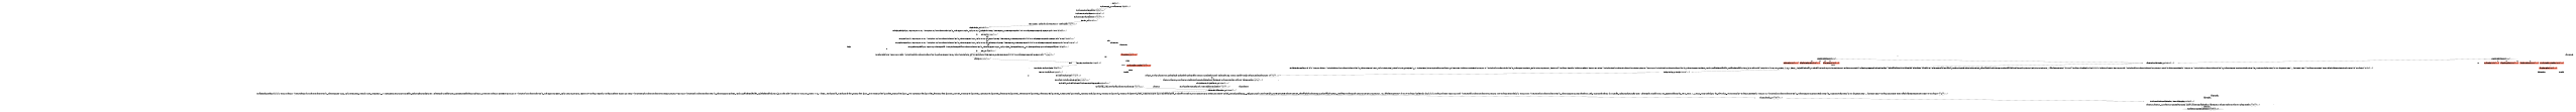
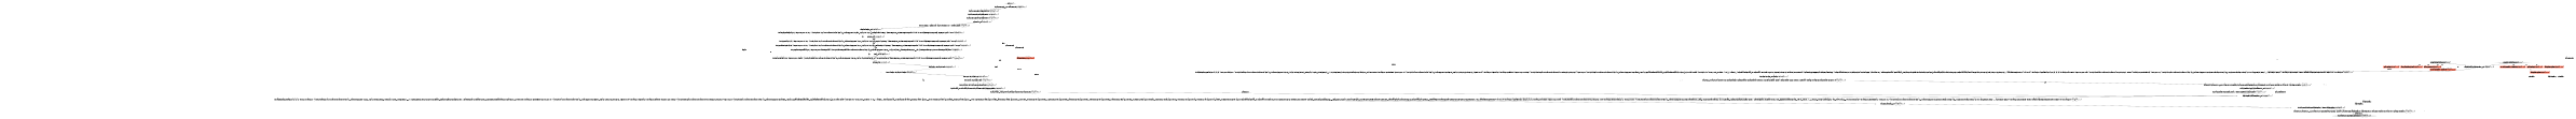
  digraph {
    node [fillcolor=white shape=ellipse style=filled]
    edge [style=bold]
    n1 [label="Tenants tenants = mock()@@@7@@@['0', '0', '1']"]
    n2 [label="doReturn(tenants).when(pulsarAdmin).tenants()@@@75@@@['0', '0', '1']"]
    n3 [label="doReturn(new LinkedList<>(topicNames.stream().map(null).collect(Collectors.toSet()))).when(tenants).getTenants()@@@8@@@['0', '0', '1']"]
    n4 [label="doReturn(namespaces).when(pulsarAdmin).namespaces()@@@76@@@['0', '0', '1']"]
    n5 [label="Namespaces namespaces = mock()@@@9@@@['0', '0', '1']"]
    n6 [fillcolor=tomato label="final Long entriesNum@@@2@@@['1', '0', '0']" shape=box]
    n7 [label="when(managedLedgerFactory.openReadOnlyCursor(any(),any(),any())).then(new Answer<ReadOnlyCursor>(){@Override public ReadOnlyCursor answer(InvocationOnMock invocationOnMock){Object(( args = invocationOnMock.getArguments()String topic = (String)args(0(PositionImpl positionImpl = (PositionImpl)args(1(int position = positionImpl.getEntryId() == -1? 0: (int)positionImpl.getEntryId()positions.put(topic,position)ReadOnlyCursorImpl readOnlyCursor = mock()doReturn(entriesNum).when(readOnlyCursor).getNumberOfEntries()doAnswer(new Answer<Void>(){@Override public Void answer(InvocationOnMock invocation){Object(( args = invocation.getArguments()Integer skipEntries = (Integer)args(0(positions.put(topic,positions.get(topic) + skipEntries)return null}}).when(readOnlyCursor).skipEntries(anyInt())when(readOnlyCursor.getReadPosition()).thenAnswer(new Answer<PositionImpl>(){@Override public PositionImpl answer(InvocationOnMock invocationOnMock){return PositionImpl.get(0,positions.get(topic))}})doAnswer(new Answer(){@Override public Object answer(InvocationOnMock invocationOnMock){Object(( args = invocationOnMock.getArguments()Integer readEntries = (Integer)args(0(AsyncCallbacks.ReadEntriesCallback callback = (AsyncCallbacks.ReadEntriesCallback)args(2(Object ctx = args(3(new Thread(new Runnable(){@Override public void run(){List<Entry> entries = new LinkedList<>()for (int i = 0 i < readEntries i++){MessageMetadata messageMetadata = new MessageMetadata().setProducerName(\"test-producer\").setSequenceId(positions.get(topic)).setPublishTime(System.currentTimeMillis())if (KeyValueEncodingType.SEPARATED.equals(schema.getKeyValueEncodingType())) {messageMetadata.setPartitionKey(new String(schema.getKeySchema().encode(message.getKey()),Charset.forName(\"UTF-8\"))).setPartitionKeyB64Encoded(false)}ByteBuf dataPayload = io.netty.buffer.Unpooled.copiedBuffer(schema.encode(message))ByteBuf byteBuf = serializeMetadataAndPayload(Commands.ChecksumType.Crc32c,messageMetadata,dataPayload)entries.add(EntryImpl.create(0,positions.get(topic),byteBuf))positions.put(topic,positions.get(topic) + 1)}callback.readEntriesComplete(entries,ctx)}}).start()return null}}).when(readOnlyCursor).asyncReadEntries(anyInt(),anyLong(),any(),any(),any())when(readOnlyCursor.hasMoreEntries()).thenAnswer(new Answer<Boolean>(){@Override public Boolean answer(InvocationOnMock invocationOnMock){return positions.get(topic) < entriesNum}})when(readOnlyCursor.getNumberOfEntries(any())).then(new Answer<Long>(){@Override public Long answer(InvocationOnMock invocationOnMock){Object(( args = invocationOnMock.getArguments()com.google.common.collect.Range<PositionImpl> range = (com.google.common.collect.Range<PositionImpl>)args(0(return (range.upperEndpoint().getEntryId() + 1) - range.lowerEndpoint().getEntryId()}})when(readOnlyCursor.getCurrentLedgerInfo()).thenReturn(MLDataFormats.ManagedLedgerInfo.LedgerInfo.newBuilder().setLedgerId(0).build())return readOnlyCursor}})@@@4@@@['1', '1', '0']"]
    n8 [label="PulsarSplit split = new PulsarSplit(0,pulsarConnectorId.toString(),topicName.getNamespace(),topicName.getLocalName(),topicName.getLocalName(),entriesNum,new String(schema.getSchemaInfo().getSchema()),schema.getSchemaInfo().getType(),0,entriesNum,0,0,TupleDomain.all(),objectMapper.writeValueAsString(schema.getSchemaInfo().getProperties()),null)@@@78@@@['1', '1', '0']"]
    n9 [fillcolor=lightgray label="mockKeyValueSchemaPulsarRecordCursor['1', '0', '0']" shape=diamond]
    n10 [label="ObjectMapper objectMapper = new ObjectMapper()@@@77@@@['1', '1', '0']"]
    n11 [label="PulsarRecordCursor pulsarRecordCursor = spy(new PulsarRecordCursor(ColumnHandles,split,pulsarConnectorConfig,managedLedgerFactory,new ManagedLedgerConfig(),new PulsarConnectorMetricsTracker(new NullStatsProvider()),dispatchingRowDecoderFactory))@@@79@@@['1', '1', '0']"]
    n12 [label="when(namespaces.getNamespaces(anyString())).thenAnswer(new Answer<List<String>>(){@Override public List<String> answer(InvocationOnMock invocation){Object(( args = invocation.getArguments()String tenant = (String)args(0(List<String> ns = getNamespace(tenant)if (ns.isEmpty()) {ClientErrorException cee = new ClientErrorException(Response.status(404).build())throw new PulsarAdminException(cee,cee.getMessage(),cee.getResponse().getStatus())}return ns}})@@@10@@@['0', '0', '1']"]
    n13 [label="Topics topics = mock()@@@23@@@['0', '0', '1']"]
    n14 [label="when(topics.getList(anyString(),any())).thenAnswer(new Answer<List<String>>(){@Override public List<String> answer(InvocationOnMock invocationOnMock){Object(( args = invocationOnMock.getArguments()String ns = (String)args(0(List<String> topics = getTopics(ns)if (topics.isEmpty()) {ClientErrorException cee = new ClientErrorException(Response.status(404).build())throw new PulsarAdminException(cee,cee.getMessage(),cee.getResponse().getStatus())}return topics}})@@@24@@@['0', '0', '1']"]
    n15 [label="doReturn(topics).when(pulsarAdmin).topics()@@@77@@@['0', '0', '1']"]
    n16 [fillcolor=tomato label="KeyValue message@@@2@@@['1', '0', '0']" shape=box]
    n17 [label="doReturn(pulsarAdmin).when(this.pulsarConnectorConfig).getPulsarAdmin()@@@79@@@['0', '0', '1']"]
    n18 [label="this.pulsarMetadata = new PulsarMetadata(pulsarConnectorId,this.pulsarConnectorConfig,dispatchingRowDecoderFactory)@@@80@@@['0', '0', '1']"]
    n19 [label="this.pulsarSplitManager = Mockito.spy(new PulsarSplitManager(pulsarConnectorId,this.pulsarConnectorConfig))@@@81@@@['0', '0', '1']"]
    n20 [label="PulsarSqlSchemaInfoProvider pulsarSqlSchemaInfoProvider = mock()@@@80@@@['1', '1', '0']"]
    n21 [label="ManagedLedgerFactory managedLedgerFactory = mock()@@@82@@@['1', '1', '1']"]
    n22 [label="when(pulsarSqlSchemaInfoProvider.getSchemaByVersion(any())).thenReturn(completedFuture(schema.getSchemaInfo()))@@@81@@@['1', '1', '0']"]
    n23 [label="when(managedLedgerFactory.openReadOnlyCursor(any(),any(),any())).then(new Answer<ReadOnlyCursor>(){@Override public ReadOnlyCursor answer(InvocationOnMock invocationOnMock){Object(( args = invocationOnMock.getArguments()String topic = (String)args(0(PositionImpl positionImpl = (PositionImpl)args(1(int position = positionImpl.getEntryId() == -1? 0: (int)positionImpl.getEntryId()positions.put(topic,position)String schemaName = TopicName.get(TopicName.get(topic.replaceAll(\"/persistent\",\"\")).getPartitionedTopicName()).getSchemaName()long entries = topicsToNumEntries.get(schemaName)ReadOnlyCursorImpl readOnlyCursor = mock()doReturn(entries).when(readOnlyCursor).getNumberOfEntries()doAnswer(new Answer<Void>(){@Override public Void answer(InvocationOnMock invocation){Object(( args = invocation.getArguments()Integer skipEntries = (Integer)args(0(positions.put(topic,positions.get(topic) + skipEntries)return null}}).when(readOnlyCursor).skipEntries(anyInt())when(readOnlyCursor.getReadPosition()).thenAnswer(new Answer<PositionImpl>(){@Override public PositionImpl answer(InvocationOnMock invocationOnMock){return PositionImpl.get(0,positions.get(topic))}})doAnswer(new Answer(){@Override public Object answer(InvocationOnMock invocationOnMock){Object(( args = invocationOnMock.getArguments()Integer readEntries = (Integer)args(0(AsyncCallbacks.ReadEntriesCallback callback = (AsyncCallbacks.ReadEntriesCallback)args(2(Object ctx = args(3(new Thread(new Runnable(){@Override public void run(){List<Entry> entries = new LinkedList<>()for (int i = 0 i < readEntries i++){TestPulsarConnector.Bar bar = new TestPulsarConnector.Bar()bar.field1 = fooFunctions.get(\"bar.field1\").apply(count) == null? null: (int)fooFunctions.get(\"bar.field1\").apply(count)bar.field2 = fooFunctions.get(\"bar.field2\").apply(count) == null? null: (String)fooFunctions.get(\"bar.field2\").apply(count)bar.field3 = (float)fooFunctions.get(\"bar.field3\").apply(count)Foo foo = new Foo()foo.field1 = (int)fooFunctions.get(\"field1\").apply(count)foo.field2 = (String)fooFunctions.get(\"field2\").apply(count)foo.field3 = (float)fooFunctions.get(\"field3\").apply(count)foo.field4 = (double)fooFunctions.get(\"field4\").apply(count)foo.field5 = (boolean)fooFunctions.get(\"field5\").apply(count)foo.field6 = (long)fooFunctions.get(\"field6\").apply(count)foo.timestamp = (long)fooFunctions.get(\"timestamp\").apply(count)foo.time = (int)fooFunctions.get(\"time\").apply(count)foo.date = (int)fooFunctions.get(\"date\").apply(count)foo.bar = barfoo.field7 = (Foo.TestEnum)fooFunctions.get(\"field7\").apply(count)MessageMetadata messageMetadata = new MessageMetadata().setProducerName(\"test-producer\").setSequenceId(positions.get(topic)).setPublishTime(System.currentTimeMillis())Schema schema = topicsToSchemas.get(schemaName).getType() == SchemaType.AVRO? AvroSchema.of(): JSONSchema.of()ByteBuf payload = io.netty.buffer.Unpooled.copiedBuffer(schema.encode(foo))ByteBuf byteBuf = serializeMetadataAndPayload(Commands.ChecksumType.Crc32c,messageMetadata,payload)completedBytes += byteBuf.readableBytes()entries.add(EntryImpl.create(0,positions.get(topic),byteBuf))positions.put(topic,positions.get(topic) + 1)count++}callback.readEntriesComplete(entries,ctx)}}).start()return null}}).when(readOnlyCursor).asyncReadEntries(anyInt(),anyLong(),any(),any(),any())when(readOnlyCursor.hasMoreEntries()).thenAnswer(new Answer<Boolean>(){@Override public Boolean answer(InvocationOnMock invocationOnMock){return positions.get(topic) < entries}})when(readOnlyCursor.findNewestMatching(any(),any())).then(new Answer<Position>(){@Override public Position answer(InvocationOnMock invocationOnMock){Object(( args = invocationOnMock.getArguments()com.google.common.base.Predicate<Entry> predicate = (com.google.common.base.Predicate<Entry>)args(1(String schemaName = TopicName.get(TopicName.get(topic.replaceAll(\"/persistent\",\"\")).getPartitionedTopicName()).getSchemaName()List<Entry> entries = getTopicEntries(schemaName)Integer target = nullfor (int i = entries.size() - 1 i >= 0 i--){Entry entry = entries.get(i)if (predicate.apply(entry)) {target = ibreak}}return target == null? null: new PositionImpl(0,target)}})when(readOnlyCursor.getNumberOfEntries(any())).then(new Answer<Long>(){@Override public Long answer(InvocationOnMock invocationOnMock){Object(( args = invocationOnMock.getArguments()com.google.common.collect.Range<PositionImpl> range = (com.google.common.collect.Range<PositionImpl>)args(0(return (range.upperEndpoint().getEntryId() + 1) - range.lowerEndpoint().getEntryId()}})when(readOnlyCursor.getCurrentLedgerInfo()).thenReturn(MLDataFormats.ManagedLedgerInfo.LedgerInfo.newBuilder().setLedgerId(0).build())return readOnlyCursor}})@@@83@@@['1', '1', '1']"]
    n24 [label="when(PulsarConnectorCache.instance.getManagedLedgerFactory()).thenReturn(managedLedgerFactory)@@@196@@@['0', '0', '1']"]
    n25 [label="PulsarRecordCursor pulsarRecordCursor = spy(new PulsarRecordCursor(topicsToColumnHandles.get(split.getKey()),split.getValue(),pulsarConnectorConfig,managedLedgerFactory,new ManagedLedgerConfig(),new PulsarConnectorMetricsTracker(new NullStatsProvider()),dispatchingRowDecoderFactory))@@@198@@@['0', '0', '1']"]
    n26 [label="PulsarConnectorCache.instance = mock()@@@195@@@['0', '0', '1']"]
    n27 [label="pulsarAdmin = mock()@@@74@@@['0', '0', '1']"]
    n28 [label="doReturn(schemas).when(pulsarAdmin).schemas()@@@78@@@['0', '0', '1']"]
    n29 [fillcolor=lightgray label="this.pulsarRecordCursors.put(split.getKey(),pulsarRecordCursor)@@@199@@@['0', '0', '1']"]
    n30 [label="when(topics.getPartitionedTopicList(anyString())).thenAnswer(new Answer<List<String>>(){@Override public List<String> answer(InvocationOnMock invocationOnMock){Object(( args = invocationOnMock.getArguments()String ns = (String)args(0(List<String> topics = getPartitionedTopics(ns)if (topics.isEmpty()) {ClientErrorException cee = new ClientErrorException(Response.status(404).build())throw new PulsarAdminException(cee,cee.getMessage(),cee.getResponse().getStatus())}return topics}})@@@37@@@['0', '0', '1']"]
    n31 [fillcolor=lightgray label="mockKeyValueSchemaPulsarRecordCursor['0', '1', '0']" shape=box]
    n32 [fillcolor=tomato label="final TopicName topicName@@@2@@@['0', '1', '0']" shape=box]
    n33 [fillcolor=tomato label="List<PulsarColumnHandle> ColumnHandles@@@2@@@['0', '1', '0']" shape=box]
    n34 [label="ManagedLedgerFactory managedLedgerFactory = mock()@@@3@@@['1', '1', '0']"]
    n35 [fillcolor=tomato label="final Long entriesNum@@@2@@@['0', '1', '0']" shape=box]
    n36 [fillcolor=tomato label="KeyValue message@@@2@@@['0', '1', '0']" shape=box]
    n37 [fillcolor=tomato label="final KeyValueSchemaImpl schema@@@2@@@['0', '1', '0']" shape=box]
    n38 [label="this.pulsarConnectorConfig.setMaxSplitEntryQueueSize(10)@@@5@@@['0', '0', '1']"]
    n39 [label="this.pulsarConnectorConfig.setMaxSplitMessageQueueSize(100)@@@6@@@['0', '0', '1']"]
    n40 [label="this.pulsarConnectorConfig.setMaxEntryReadBatchSize(1)@@@4@@@['0', '0', '1']"]
    n41 [fillcolor=tomato label="final TopicName topicName@@@2@@@['1', '0', '0']" shape=box]
-   n42 [fillcolor=tomato label="final KeyValueSchema schema@@@2@@@['1', '0', '0']" shape=box]
    n43 [fillcolor=tomato label="List<PulsarColumnHandle> ColumnHandles@@@2@@@['1', '0', '0']" shape=box]
    n44 [label="when(topics.getPartitionedTopicMetadata(anyString())).thenAnswer(new Answer<PartitionedTopicMetadata>(){@Override public PartitionedTopicMetadata answer(InvocationOnMock invocationOnMock){Object(( args = invocationOnMock.getArguments()String topic = (String)args(0(int partitions = partitionedTopicsToPartitions.get(topic) == null? 0: partitionedTopicsToPartitions.get(topic)return new PartitionedTopicMetadata(partitions)}})@@@50@@@['0', '0', '1']"]
    n45 [label="when(schemas.getSchemaInfo(anyString())).thenAnswer(new Answer<SchemaInfo>(){@Override public SchemaInfo answer(InvocationOnMock invocationOnMock){Object(( args = invocationOnMock.getArguments()String topic = (String)args(0(if (topicsToSchemas.get(topic) != null) {return topicsToSchemas.get(topic)}{ClientErrorException cee = new ClientErrorException(Response.status(404).build())throw new PulsarAdminException(cee,cee.getMessage(),cee.getResponse().getStatus())}}})@@@60@@@['0', '0', '1']"]
    n46 [fillcolor=lightgray label="setup['0', '0', '1']" shape=diamond]
    n47 [label="this.pulsarConnectorConfig = spy(new PulsarConnectorConfig())@@@3@@@['0', '0', '1']"]
    n48 [label="schemas = mock()@@@59@@@['0', '0', '1']"]
    n1 -> n2 [label=tenants style=solid]
    n1 -> n3
    n2 -> n4
    n3 -> n5
    n4 -> n15
    n5 -> n4 [label=namespaces style=solid]
    n5 -> n12
    n6 -> n7 [label=entriesNum style=solid]
    n6 -> n8 [label=entriesNum style=solid]
    n6 -> n9 [label=true style=dotted]
    n7 -> n10
    n8 -> n11 [label=split style=solid]
    n8 -> n11
    n9 -> n16 [label=true style=dotted]
    n9 -> n34
    n9 -> n41 [label=true style=dotted]
-   n9 -> n42 [label=true style=dotted]
    n9 -> n43 [label=true style=dotted]
    n10 -> n8
    n11 -> n20
    n11 -> n23 [label=pulsarRecordCursor style=solid]
    n12 -> n13
    n12 -> n14 [label=args style=solid]
    n13 -> n14
    n13 -> n14 [label=topics style=solid]
    n14 -> n30
    n14 -> n30 [label=args style=solid]
    n15 -> n28
    n17 -> n18
    n18 -> n19
    n19 -> n21
    n20 -> n21 [label=pulsarSqlSchemaInfoProvider style=solid]
    n20 -> n22
    n21 -> n23
    n21 -> n24 [label=managedLedgerFactory style=solid]
    n21 -> n25 [label=managedLedgerFactory style=solid]
    n22 -> n21
    n23 -> n26
    n24 -> n25
    n25 -> n29
    n25 -> n29 [label=pulsarRecordCursor style=solid]
    n26 -> n24
    n27 -> n2
    n28 -> n17
    n29 -> n25
    n30 -> n15 [label=topics style=solid]
    n30 -> n44
    n30 -> n44 [label=args style=solid]
    n30 -> n45 [label=cee style=solid]
    n31 -> n32 [label=true style=dotted]
    n31 -> n33 [label=true style=dotted]
    n31 -> n34
    n31 -> n35 [label=true style=dotted]
    n31 -> n36 [label=true style=dotted]
    n31 -> n37 [label=true style=dotted]
    n33 -> n11 [label=ColumnHandles style=solid]
    n34 -> n7
    n34 -> n11 [label=managedLedgerFactory style=solid]
    n35 -> n7 [label=entriesNum style=solid]
    n35 -> n8 [label=entriesNum style=solid]
    n38 -> n39
    n39 -> n1
    n40 -> n38
    n43 -> n11 [label=ColumnHandles style=solid]
    n43 -> n32 [label=0 style=dashed]
    n44 -> n45 [label=args style=solid]
    n44 -> n48
    n45 -> n23 [label=args style=solid]
    n45 -> n27
    n46 -> n47
    n47 -> n18 [label=pulsarConnectorConfig style=solid]
    n47 -> n19 [label=pulsarConnectorConfig style=solid]
    n47 -> n25 [label=pulsarConnectorConfig style=solid]
    n47 -> n40
    n48 -> n28 [label=schemas style=solid]
    n48 -> n45
  }
